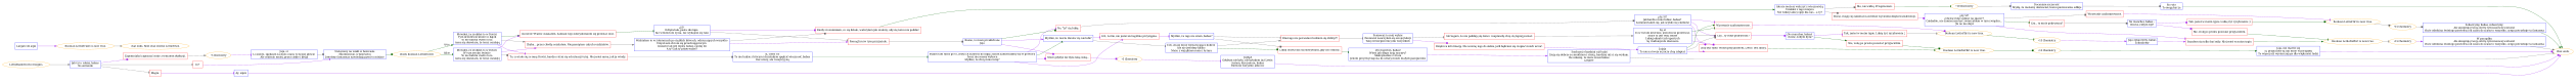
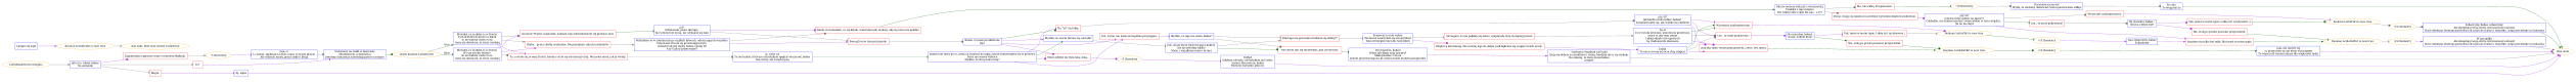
  digraph {
    fontname="Noto Serif"
    rankdir=LR
    node [color=blue fontname="Noto Serif" shape=box]
    edge [arrowhead=box color=purple fontname="Noto Serif"]
    "LettieRank3Convo1 begins." [color=orange shape=""]
    n2 [label="Jak ty to robisz, babas \nNo entiendo"]
    n3 [color=red label="Zapomniałaś zapoznać mnie z tematem dyskusji."]
    n4 [color=red label="Co?"]
    n5 [color=red label="Magia."]
    n6 [color=orange label="+5 Chemistry" shape=""]
    n7 [label="Uwięziony na wieki w bezczasie\nNiezmiennie, w bezruchu\nJesteśmy fantasmas nawiedzającymi to miejsce"]
    n8 [label="Ay, equis"]
    n9 [label="Jaja, sí \nLo siento, spędzam za dużo czasu w swojej głowie \nAle ostatnio mniej, przez ciebie i bruja"]
    n10 [color=orange label="Check boolean LettieDuviri" shape=""]
    "Chat ends." [color=orange shape=""]
    n12 [label="Mówiłeś, że zrobiłeś to w Duviri \nTym królestwie śmierci i bajek\nYo me habría vuelto loca \nSama się obawiam, że teraz oszaleję"]
    n13 [label="Mówiłeś, że zrobiłeś to w Duviri \nW tym swoim świecie \nYo me habría vuelto loca \nSama się obawiam, że teraz oszaleję"]
    n14 [color=red label="Szczerze? Prawie oszalałem. Zamiast tego zdecydowałem się przestać czuć."]
    n15 [color=red label="Chyba... przez chwilę oszalałem. Nie pamiętam całych rozdziałów."]
    n16 [color=red label="To, co stało się ze mną Duviri, bardzo różni się od sytuacji tutaj. Nie jesteś sama, jak ja wtedy."]
    n17 [label="¿Sí? \nOdrętwiała, pusta skorupa \nAle wróciłeś do życia, nie wydajesz się taki"]
    n18 [label="Widziałam to w żołnierzach po ciężkich bitwach, odrzucających wszystko \nUmysł sam chroni się przed najgorszym \nCzasami tak jest lepiej, babas, zaufaj mi\nA ty? Jak ty przetrwałeś?"]
    n19 [label="Sí, cómo no \nTo nie ludzie z którymi chciałabym spędzić wieczność, babas \nBez urazy, ale rozejrzyj się"]
    n20 [color=red label="Kiedy zrozumiałem, co się działo, walczyłem jak szalony, aby się temu nie poddać."]
    n21 [color=red label="Pomogli mi w tym przyjaciele."]
    n22 [label="Byłam tam tylko po to, żeby ich zszywać do kupy, zanim zamieniliśmy się w potwory\nTeraz nie mamy wyboru\nMyślisz, że chcą mnie tutaj?"]
    n23 [label="Ale nie możesz walczyć z wiecznością\nUciekłeś z tego miejsca\nNie widzę takiej opcji dla nas... a ty?"]
    n24 [label="Bueno, to mam przekichane\nJaja"]
    n25 [color=red label="No, *ja* cię lubię."]
    n26 [label="Myślisz, że reszta Hexów cię nie lubi?"]
    n27 [color=red label="Cóż, Lettie, nie jesteś szczególnie przystępna."]
    n28 [color=red label="Może gdybyś nie była taką suką..."]
    n29 [color=red label="Nie, nie widzę. Przepraszam."]
    n30 [color=red label="Wiesz, mogę cię zabierać na krótkie wycieczki dzięki transferencji."]
    n31 [label="¿Ay, Sí? \nJak bardzo mnie lubisz, babas? \nZastanawiałam się, jak szybko się złamiesz"]
    n32 [label="Ech, znasz mnie wystarczająco dobrze \nAle nie jesteśmy blisko \nMoże z wyjątkiem mnie i Artura"]
    n33 [label="Myślisz, że tego nie wiem, babas?"]
    n34 [color=orange label="+5 Chemistry" shape=""]
    n35 [color=orange label="+10 Chemistry" shape=""]
    n36 [label="¿Ay, Sí? \n¿Chcesz mnie zabrać na spacer? \nCuidadito, nie zamierzam być zwierzakiem w tym związku... \n¡Yo no me dejo!"]
    n37 [color=red label="Wyzwanie zaakceptowane."]
    n38 [color=red label="Czy... ty mnie podrywasz?"]
    n39 [color=red label="Chcę być tylko twoim przyjacielem, Lettie. Bez urazy."]
    n40 [color=red label="Dlaczego nie pozwalasz ludziom się zbliżyć?"]
-   n41 [color=red label="Lubię chcesz dać się skrzywdzić, gdy ich stracisz."]
+   n41 [color=red label="Nie chcesz dać się skrzywdzić, gdy ich stracisz."]
    n42 [label="JAJAJA\nGdybym nie była, nie byłabym już Lettie.\nJestem, kim jestem, babas\nBierzesz wszystko albo nic"]
    n43 [label="Doceniam szczerość \nMyślę, że możemy obstawiać, komu pierwszemu odbije"]
    n44 [color=red label="Wyzwanie zaakceptowane."]
    n45 [color=red label="Czy... ty mnie podrywasz?"]
    n46 [color=red label="Starałem się tylko być miły. Nie jesteś w moim typie."]
    n47 [color=orange label="Boolean LettieFlirt is now true." shape=""]
    n48 [label="¡No manches, babas!\nChcesz, żebym była?"]
    n49 [color=orange label="Boolean LettieNoFlirt is now true." shape=""]
    n50 [label="Ponieważ to mój wybór\nPonieważ nauczyłam się swojej lekcji\nTak jest bezpieczniej dla wszystkich"]
    n51 [label="¡No manches, babas!\nWiesz jak długo żyją szczury?\nMaksymalnie 2-3 lata\nJestem przyzwyczajona do utraty moich małych panquecitos"]
    n52 [label="Kto wie \nTo mogę być ja"]
    n53 [color=orange label="Boolean LettieFlirt is now true." shape=""]
    n54 [label="No manches, babas...\nChcesz, żebym był?"]
    n55 [color=orange label="Boolean LettieNoFlirt is now true." shape=""]
    n56 [color=orange label="+15 Chemistry" shape=""]
    n57 [color=red label="Tak, jesteś w moim typie. Lubię żyć ryzykownie ;)"]
    n58 [color=red label="Nie, wolę po prostu pozostać przyjaciółmi."]
    n59 [color=orange label="+15 Chemistry" shape=""]
    n60 [color=red label="Ostrzegam, że nie poddaję się łatwo i naprawdę chcę cię lepiej poznać."]
    n61 [color=red label="Dzięki za informację. Nie wezmę tego do siebie, jeśli będziesz się czepiać moich uczuć."]
    n62 [label="Lárgate de aqui"]
    n63 [color=orange label="Boolean LettieTrust1 is now true." shape=""]
    n64 [label="I kocham je bardziej niż ludzi\nCzuję się dobrze ze smutkiem i stratą, bardziej niż ci się wydaje.\nNie udawaj, że mnie znasz babas\nLárgate"]
    n65 [color=orange label="+15 Chemistry" shape=""]
    n66 [color=red label="Tak, jesteś w moim typie. Lubię żyć ryzykownie ;)"]
    n67 [color=red label="Nie, wolę po prostu pozostać przyjaciółmi."]
    n68 [color=orange label="+15 Chemistry" shape=""]
    n69 [label="Jaja zobaczymy, babas\nZobaczymy"]
    n70 [label="Jaja, nie martw się\nSí, przyjaciele są dla mnie w porządku\nTo więcej niż wystarczająco dla większości ludzi"]
    n71 [label="Ay, sí\nTo w twoim interesie, jeśli chcesz przetrwać.\nMoże to jest twój sekret\nLubię jednak tych upartych\nSą trudniejsi do złamania"]
    n72 [label="Jajaja\nTo nie na twoje uczucia chcę zdeptać"]
    "Chat ends. Next chat will be LettieTrust." [color=orange shape=""]
    n74 [label="Zobaczymy, babas, zobaczymy\nAle akceptuję twoją ofertę tymczasowej wolności\nMoże odrobina świeżego powietrza od czasu do czasu to wszystko, czego potrzebuje ta fantasma"]
    n75 [label="W porządku\nAle akceptuję twoją ofertę tymczasowej wolności\nMoże odrobina świeżego powietrza od czasu do czasu to wszystko, czego potrzebuje ta fantasma"]
    "LettieRank3Convo1 begins." -> n2 [arrowhead=normal color=gray40]
    n2 -> n3
    n2 -> n4 [arrowhead=tee color=gray40]
    n2 -> n5 [arrowhead=tee color=gray40]
    n3 -> n6 [arrowhead=normal color=gray40]
    n4 -> n7 [arrowhead=tee]
    n5 -> n8 [arrowhead=tee]
    n6 -> n9 [arrowhead=tee]
    n7 -> n10 [color=darkgreen]
    n8 -> "Chat ends." [arrowhead=normal]
    n9 -> n7 [color=gray40]
    n10 -> n12 [arrowhead=normal color=darkgreen label=true]
    n10 -> n13 [arrowhead=tee color=darkgreen label=false]
    n12 -> n14 [arrowhead=normal color=darkgreen]
    n12 -> n15 [arrowhead=normal color=gray40]
    n12 -> n16 [arrowhead=tee]
    n13 -> n14 [arrowhead=normal]
    n13 -> n15 [arrowhead=normal]
    n13 -> n16 [color=gray40]
    n14 -> n17 [arrowhead=tee color=darkgreen]
    n15 -> n18 [arrowhead=normal color=gray40]
    n16 -> n19 [color=gray40]
    n17 -> n20
    n17 -> n21 [arrowhead=tee color=gray40]
    n18 -> n20 [color=gray40]
    n18 -> n21 [arrowhead=normal]
    n19 -> n22 [arrowhead=tee color=darkgreen]
    n20 -> n23 [arrowhead=normal color=darkgreen]
    n21 -> n24 [color=gray40]
    n22 -> n25 [arrowhead=tee]
    n22 -> n26 [arrowhead=tee color=darkgreen]
    n22 -> n27 [arrowhead=tee]
    n22 -> n28
    n23 -> n29 [color=gray40]
    n23 -> n30 [color=gray40]
    n24 -> n25 [color=darkgreen]
    n24 -> n26 [arrowhead=normal]
-   n26 -> n27 [arrowhead=tee]
+   n24 -> n27 [arrowhead=tee]
    n24 -> n28
    n25 -> n31 [color=gray40]
    n26 -> n32 [arrowhead=tee color=gray40]
    n27 -> n33 [arrowhead=tee]
    n28 -> n34
    n29 -> n35 [arrowhead=tee color=darkgreen]
    n30 -> n36
    n31 -> n37 [arrowhead=tee]
    n31 -> n38 [arrowhead=normal]
    n31 -> n39
    n32 -> n40 [arrowhead=normal color=gray40]
    n32 -> n41 [color=darkgreen]
    n33 -> n40 [arrowhead=tee color=gray40]
    n33 -> n41 [color=gray40]
    n34 -> n42 [arrowhead=tee]
    n35 -> n43 [color=gray40]
    n36 -> n44 [color=gray40]
    n36 -> n45 [arrowhead=tee color=darkgreen]
    n36 -> n46 [arrowhead=tee]
    n37 -> n47
    n38 -> n48
    n39 -> n49 [arrowhead=tee color=darkgreen]
    n40 -> n50 [arrowhead=tee color=gray40]
    n41 -> n51 [arrowhead=tee color=darkgreen]
    n42 -> "Chat ends."
    n43 -> n52 [color=gray40]
    n44 -> n53 [arrowhead=tee]
    n45 -> n54 [color=gray40]
    n46 -> n55 [arrowhead=normal color=darkgreen]
    n47 -> n56 [arrowhead=tee color=darkgreen]
    n48 -> n57 [arrowhead=tee]
    n48 -> n58 [arrowhead=normal color=darkgreen]
    n49 -> n59 [color=darkgreen]
    n50 -> n60 [arrowhead=tee color=gray40]
    n50 -> n61
    n51 -> n64 [arrowhead=normal]
    n52 -> "Chat ends." [arrowhead=normal color=darkgreen]
    n53 -> n65 [color=gray40]
    n54 -> n66
    n54 -> n67
    n55 -> n68 [arrowhead=tee color=gray40]
    n56 -> n69 [arrowhead=normal]
    n57 -> n47 [arrowhead=tee color=gray40]
    n58 -> n49 [color=darkgreen]
    n59 -> n70 [arrowhead=normal color=darkgreen]
    n60 -> n71 [arrowhead=normal color=gray40]
    n61 -> n72 [arrowhead=normal]
    n62 -> n63 [arrowhead=normal]
    n63 -> "Chat ends. Next chat will be LettieTrust." [arrowhead=tee color=gray40]
    n64 -> "Chat ends." [arrowhead=tee color=gray40]
    n65 -> n74 [color=gray40]
    n66 -> n53 [color=darkgreen]
    n67 -> n55 [arrowhead=tee color=darkgreen]
    n68 -> n75 [arrowhead=normal]
    n69 -> n46 [arrowhead=normal]
    n70 -> "Chat ends."
    n71 -> n37 [arrowhead=tee color=darkgreen]
    n71 -> n38 [color=gray40]
    n71 -> n39
    n72 -> n37 [arrowhead=normal color=darkgreen]
    n72 -> n38 [color=gray40]
    n72 -> n39 [arrowhead=normal]
    n74 -> "Chat ends." [arrowhead=normal color=darkgreen]
    n75 -> "Chat ends." [arrowhead=normal color=gray40]
  }
